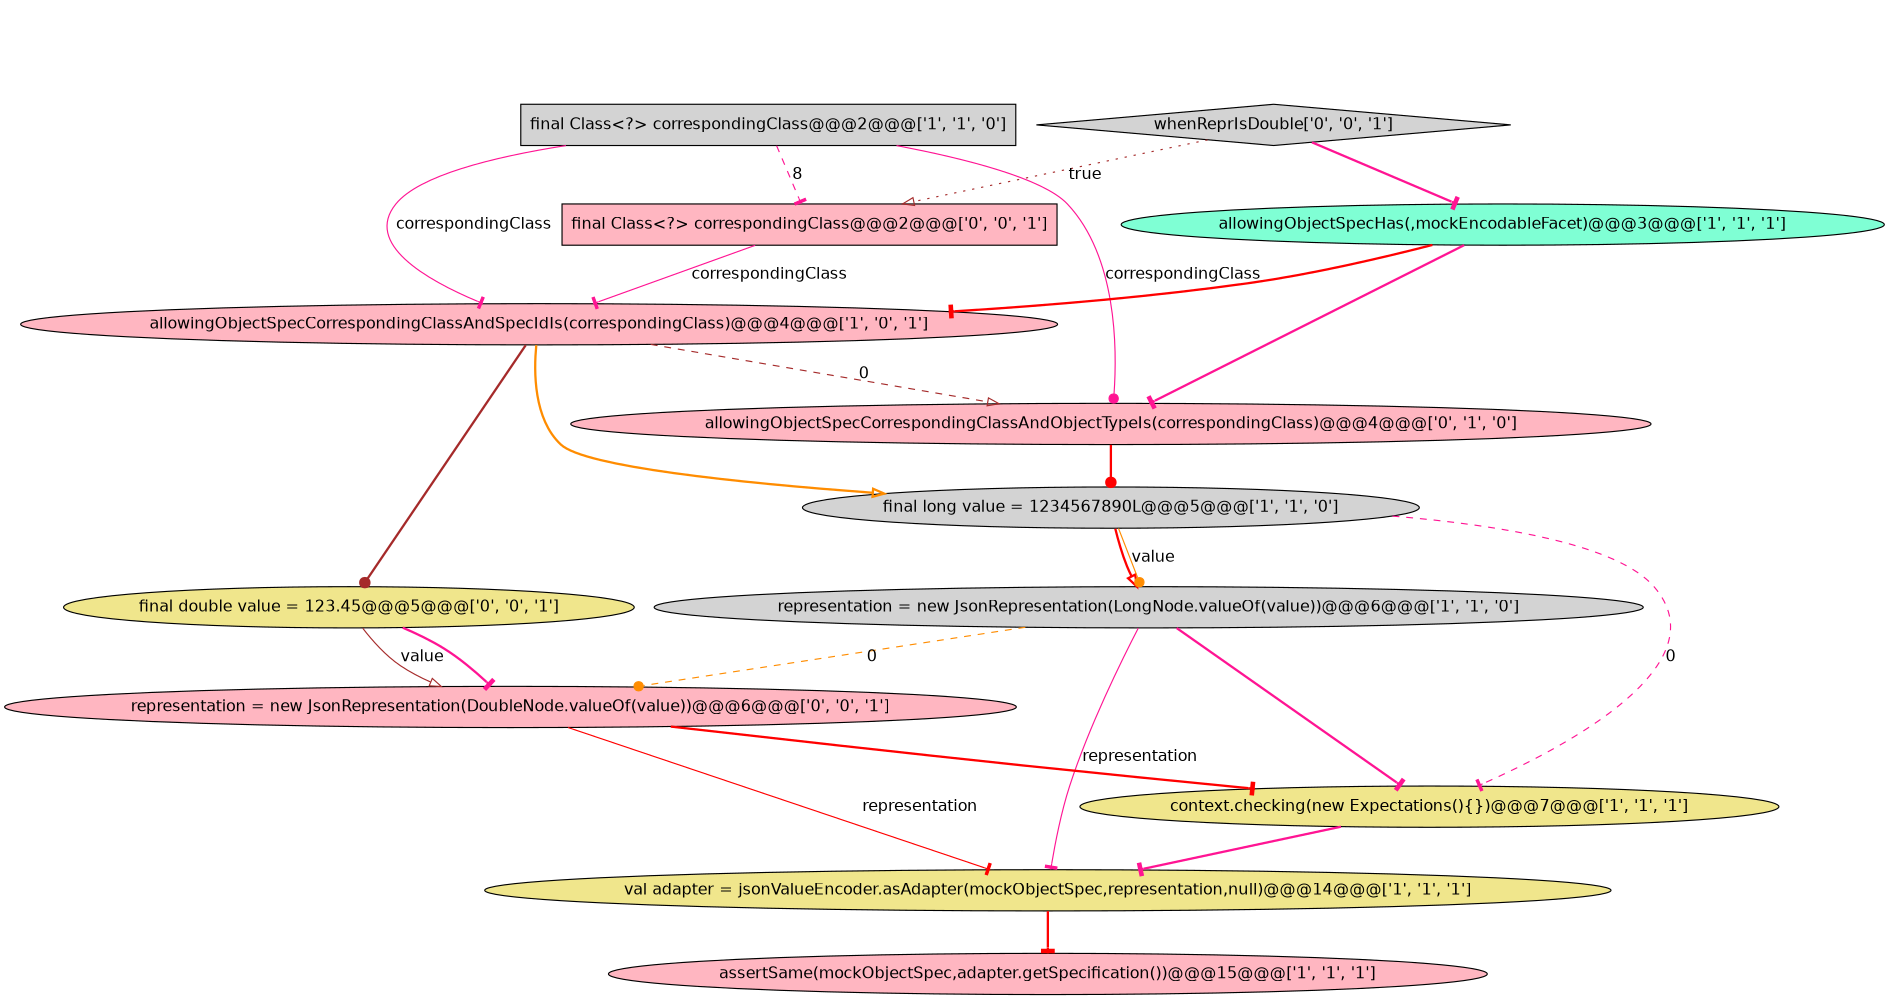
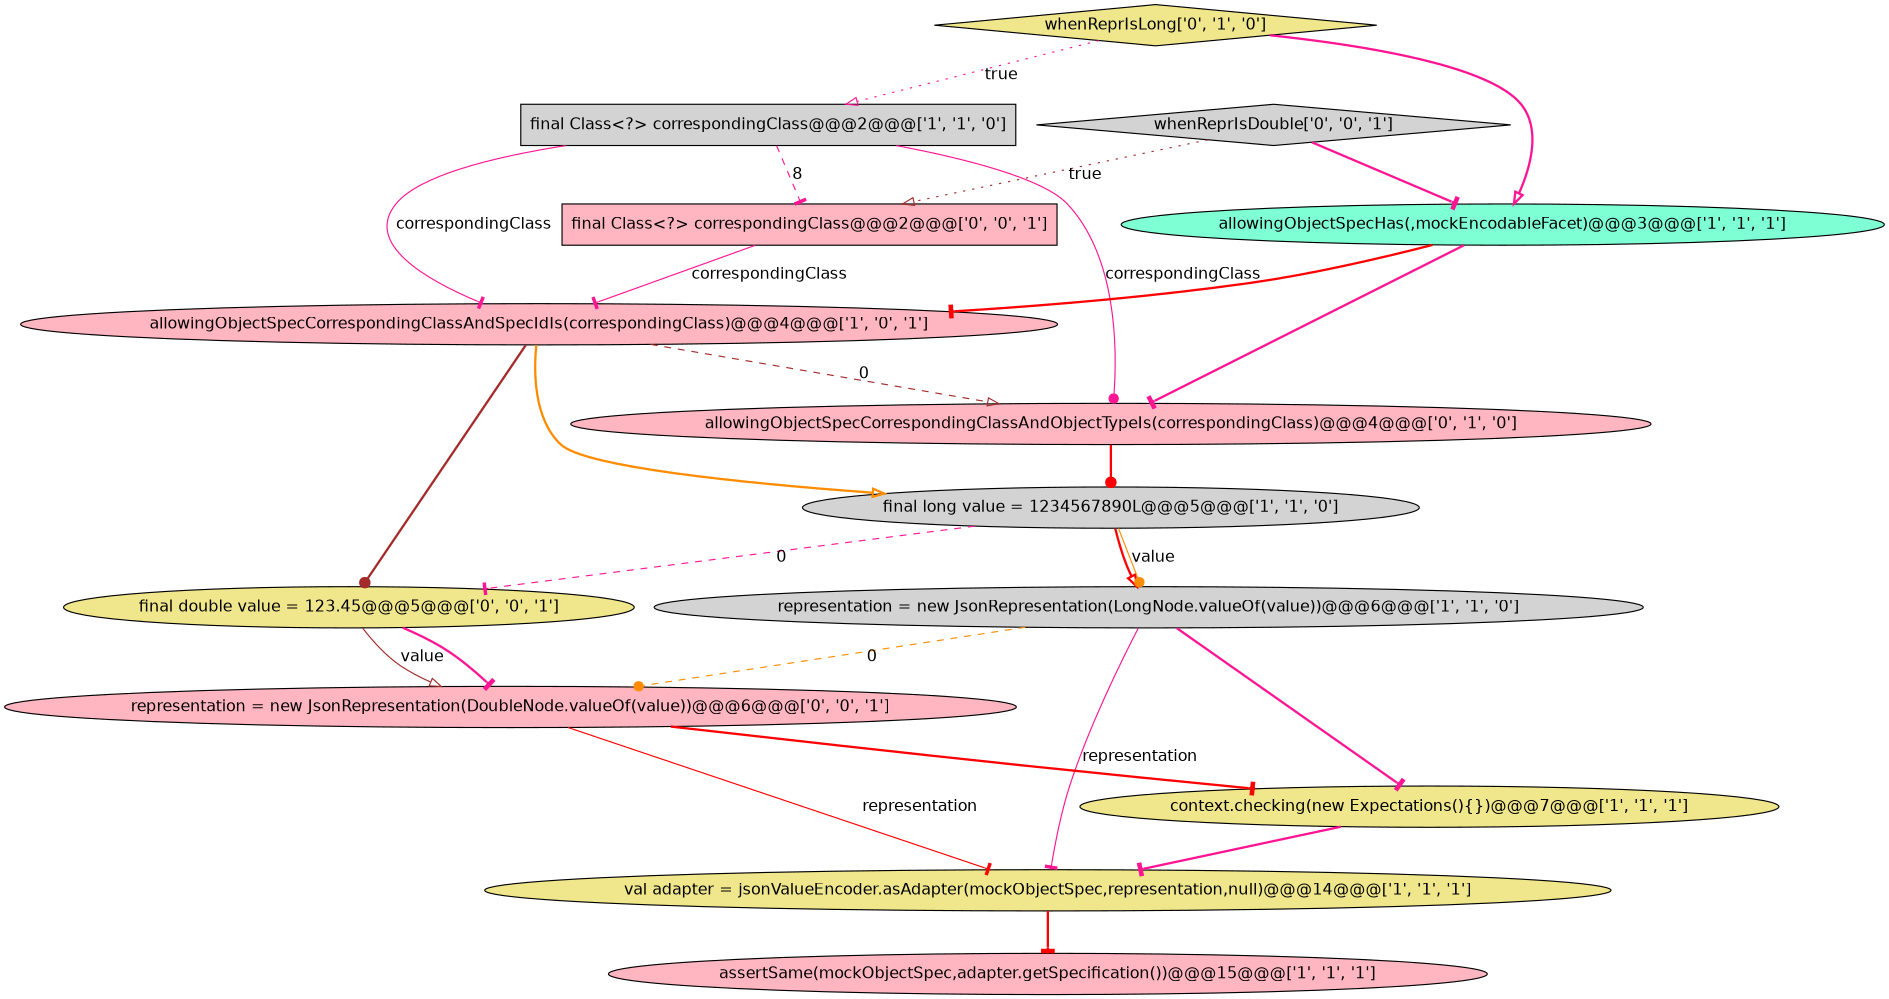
  digraph {
    fontname="DejaVu Sans"
    node [fillcolor=lightpink fontname="DejaVu Sans" shape=ellipse style=filled]
    edge [arrowhead=tee color=deeppink fontname="DejaVu Sans" style=bold]
    n1 [label="final Class<?> correspondingClass@@@2@@@['0', '0', '1']" shape=box]
    n2 [label="allowingObjectSpecCorrespondingClassAndSpecIdIs(correspondingClass)@@@4@@@['1', '0', '1']"]
    n3 [label="allowingObjectSpecCorrespondingClassAndObjectTypeIs(correspondingClass)@@@4@@@['0', '1', '0']"]
    n4 [fillcolor=lightgrey label="final long value = 1234567890L@@@5@@@['1', '1', '0']"]
    n5 [fillcolor=khaki label="final double value = 123.45@@@5@@@['0', '0', '1']"]
    n6 [fillcolor=lightgrey label="final Class<?> correspondingClass@@@2@@@['1', '1', '0']" shape=box]
    n7 [fillcolor=aquamarine label="allowingObjectSpecHas(,mockEncodableFacet)@@@3@@@['1', '1', '1']"]
    n8 [fillcolor=lightgrey label="representation = new JsonRepresentation(LongNode.valueOf(value))@@@6@@@['1', '1', '0']"]
    n9 [label="representation = new JsonRepresentation(DoubleNode.valueOf(value))@@@6@@@['0', '0', '1']"]
    n10 [fillcolor=khaki label="context.checking(new Expectations(){})@@@7@@@['1', '1', '1']"]
    n11 [fillcolor=khaki label="val adapter = jsonValueEncoder.asAdapter(mockObjectSpec,representation,null)@@@14@@@['1', '1', '1']"]
    n12 [label="assertSame(mockObjectSpec,adapter.getSpecification())@@@15@@@['1', '1', '1']"]
+   n13 [fillcolor=khaki label="whenReprIsLong['0', '1', '0']" shape=diamond]
    n14 [fillcolor=lightgrey label="whenReprIsDouble['0', '0', '1']" shape=diamond]
    n1 -> n2 [label=correspondingClass style=solid]
    n2 -> n3 [arrowhead=onormal color=brown label=0 style=dashed]
    n2 -> n4 [arrowhead=onormal color=darkorange]
    n2 -> n5 [arrowhead=dot color=brown]
    n3 -> n4 [arrowhead=dot color=red]
-   n4 -> n10 [label=0 style=dashed]
+   n4 -> n5 [label=0 style=dashed]
    n4 -> n8 [arrowhead=onormal color=red]
    n4 -> n8 [arrowhead=dot color=darkorange label=value style=solid]
    n5 -> n9 [arrowhead=onormal color=brown label=value style=solid]
    n5 -> n9
    n6 -> n1 [label=8 style=dashed]
    n6 -> n2 [label=correspondingClass style=solid]
    n6 -> n3 [arrowhead=dot label=correspondingClass style=solid]
    n7 -> n2 [color=red]
    n7 -> n3
    n8 -> n9 [arrowhead=dot color=darkorange label=0 style=dashed]
    n8 -> n10
    n8 -> n11 [label=representation style=solid]
    n9 -> n10 [color=red]
    n9 -> n11 [color=red label=representation style=solid]
    n10 -> n11
    n11 -> n12 [color=red]
+   n13 -> n6 [arrowhead=onormal label=true style=dotted]
+   n13 -> n7 [arrowhead=onormal]
    n14 -> n1 [arrowhead=onormal color=brown label=true style=dotted]
    n14 -> n7
  }
